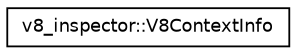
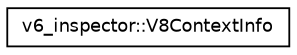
  digraph {
    rankdir=TB
-   n1 [color=black fillcolor=white fontname=Helvetica fontsize=10 height=0.2 label="v8_inspector::V8ContextInfo" shape=record style=filled width=0.4]
+   n1 [color=black fillcolor=white fontname=Helvetica fontsize=10 height=0.2 label="v6_inspector::V8ContextInfo" shape=record style=filled width=0.4]
  }
